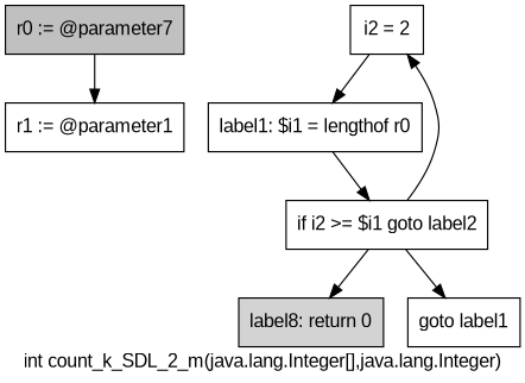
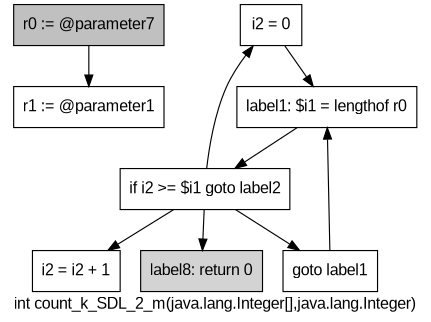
  digraph {
    fontname="Liberation Sans"
    label="int count_k_SDL_2_m(java.lang.Integer[],java.lang.Integer)"
    node [fontname="Liberation Sans" shape=box]
    edge [fontname="Liberation Sans"]
    n1 [fillcolor=gray label="r0 := @parameter7" style=filled]
    n2 [label="r1 := @parameter1"]
-   n3 [label="i2 = 2"]
+   n3 [label="i2 = 0"]
    n4 [label="label1: $i1 = lengthof r0"]
    n5 [label="if i2 >= $i1 goto label2"]
+   n6 [label="i2 = i2 + 1"]
    n7 [fillcolor=lightgray label="label8: return 0" style=filled]
    n8 [label="goto label1"]
    n1 -> n2
    n3 -> n4
    n4 -> n5
    n5 -> n3
+   n5 -> n6
    n5 -> n7
    n5 -> n8
+   n8 -> n4
  }
